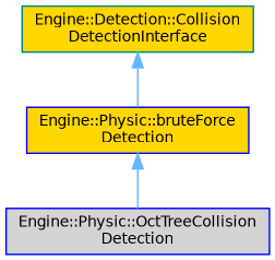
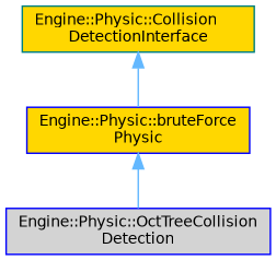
  digraph {
    fontname="DejaVu Sans"
    node [color=blue fillcolor=gold fontname="DejaVu Sans" fontsize=10 shape=box style=filled]
    edge [color=steelblue1 dir=back fontname="DejaVu Sans" fontsize=10 labelfontname=Helvetica labelfontsize=10 style=solid]
-   n1 [color=teal fontcolor=black height=0.2 label="Engine::Detection::Collision\lDetectionInterface" width=0.4]
-   n2 [height=0.2 label="Engine::Physic::bruteForce\lDetection" width=0.4]
+   n1 [color=teal fontcolor=black height=0.2 label="Engine::Physic::Collision\lDetectionInterface" width=0.4]
+   n2 [height=0.2 label="Engine::Physic::bruteForce\lPhysic" width=0.4]
    n3 [fillcolor=lightgrey height=0.2 label="Engine::Physic::OctTreeCollision\lDetection" width=0.4]
    n1 -> n2
    n2 -> n3
  }
